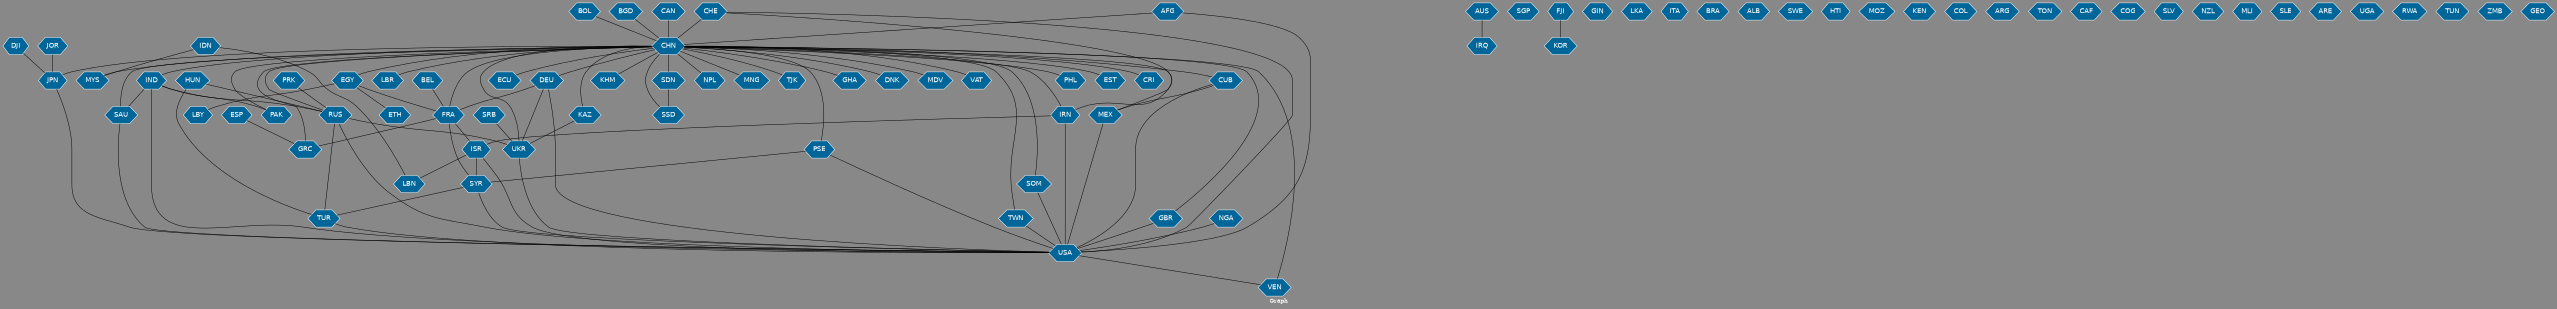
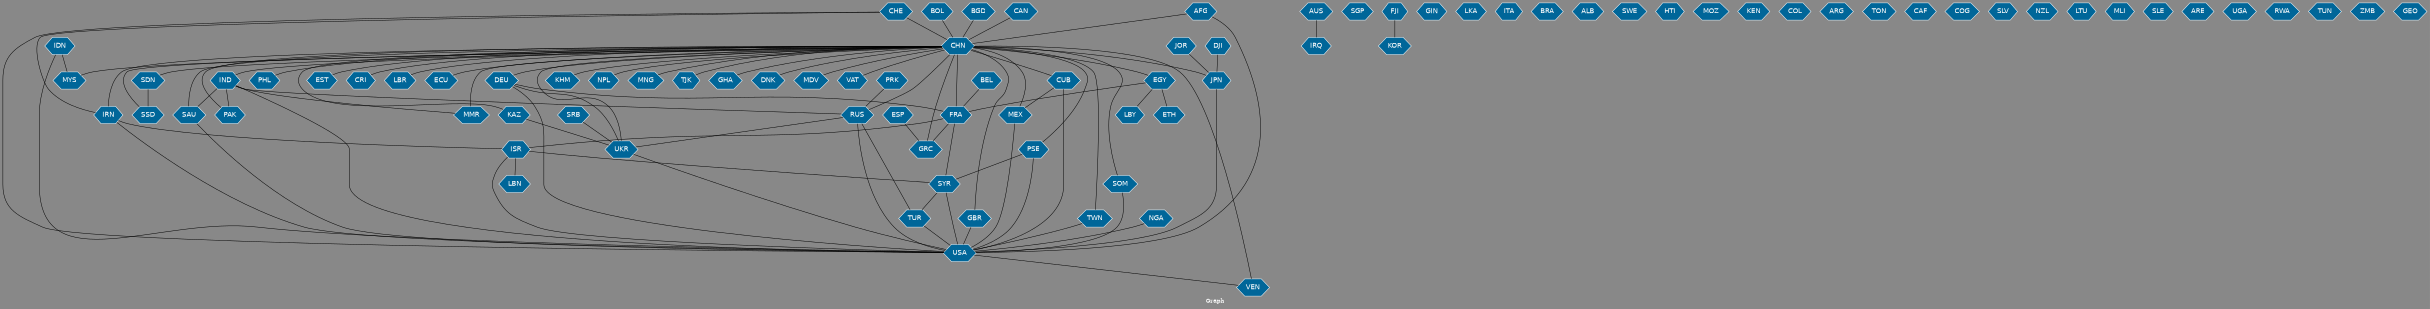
  graph {
    bgcolor="#888888"
    fontcolor=white
    fontsize=12
    label="Graph"
    node [color=white fillcolor="#006699" fontcolor=white fontname=Helvetica shape=hexagon style=filled]
    edge [arrowhead=open color=black fontcolor=white fontname=Courier fontsize=12 weight=1]
    n1 [label=CHN]
    n2 [label=UKR]
    n3 [label=IRN]
    n4 [label=GBR]
    n5 [label=MYS]
    n6 [label=VEN]
    n7 [label=JPN]
    n8 [label=PHL]
    n9 [label=EST]
    n10 [label=CRI]
    n11 [label=IND]
    n12 [label=RUS]
    n13 [label=SAU]
    n14 [label=FRA]
    n15 [label=EGY]
    n16 [label=KAZ]
    n17 [label=LBR]
    n18 [label=PAK]
    n19 [label=DEU]
    n20 [label=GRC]
    n21 [label=MEX]
    n22 [label=ECU]
    n23 [label=SSD]
    n24 [label=SDN]
    n25 [label=KHM]
    n26 [label=PSE]
+   n27 [label=MMR]
    n28 [label=TWN]
    n29 [label=NPL]
    n30 [label=MNG]
    n31 [label=TJK]
    n32 [label=SOM]
    n33 [label=GHA]
    n34 [label=DNK]
    n35 [label=MDV]
    n36 [label=VAT]
    n37 [label=CUB]
    n38 [label=USA]
    n39 [label=ISR]
    n40 [label=TUR]
    n41 [label=SYR]
    n42 [label=LBY]
    n43 [label=ETH]
    n44 [label=LBN]
    n45 [label=CHE]
    n46 [label=AUS]
    n47 [label=IRQ]
    n48 [label=SGP]
    n49 [label=KOR]
    n50 [label=GIN]
    n51 [label=SRB]
    n52 [label=FJI]
    n53 [label=LKA]
    n54 [label=IDN]
    n55 [label=ITA]
    n56 [label=BRA]
    n57 [label=ALB]
    n58 [label=PRK]
    n59 [label=DJI]
    n60 [label=AFG]
    n61 [label=SWE]
    n62 [label=HTI]
    n63 [label=MOZ]
    n64 [label=KEN]
    n65 [label=NGA]
    n66 [label=BGD]
    n67 [label=CAN]
-   n68 [label=HUN]
    n69 [label=COL]
    n70 [label=ESP]
    n71 [label=ARG]
    n72 [label=JOR]
    n73 [label=TON]
    n74 [label=CAF]
    n75 [label=BEL]
    n76 [label=COG]
    n77 [label=SLV]
    n78 [label=NZL]
+   n79 [label=LTU]
    n80 [label=MLI]
    n81 [label=SLE]
    n82 [label=BOL]
    n83 [label=ARE]
    n84 [label=UGA]
    n85 [label=RWA]
    n86 [label=TUN]
    n87 [label=ZMB]
    n88 [label=GEO]
    n1 -- n2 [weight=2]
    n1 -- n3
    n1 -- n4
    n1 -- n5 [weight=6]
    n1 -- n6 [weight=2]
    n1 -- n7 [weight=16]
    n1 -- n8
    n1 -- n9
    n1 -- n10 [weight=2]
    n1 -- n11 [weight=4]
    n1 -- n12 [weight=5]
    n1 -- n13
    n1 -- n14 [weight=8]
    n1 -- n15
    n1 -- n16
    n1 -- n17
    n1 -- n18 [weight=2]
    n1 -- n19
    n1 -- n20 [weight=3]
    n1 -- n21
    n1 -- n22 [weight=3]
    n1 -- n23 [weight=2]
    n1 -- n24 [weight=4]
    n1 -- n25 [weight=4]
    n1 -- n26
+   n1 -- n27 [weight=4]
    n1 -- n28
    n1 -- n29
    n1 -- n30
    n1 -- n31
    n1 -- n32
    n1 -- n33
    n1 -- n34
    n1 -- n35
    n1 -- n36
    n1 -- n37 [weight=35]
    n2 -- n38 [weight=2]
    n3 -- n38 [weight=7]
    n3 -- n39
    n4 -- n38 [weight=2]
    n7 -- n38 [weight=3]
    n11 -- n12
    n11 -- n13
    n11 -- n18 [weight=2]
+   n11 -- n27
    n11 -- n38 [weight=9]
    n12 -- n2 [weight=3]
    n12 -- n38
    n12 -- n40
    n13 -- n38
    n14 -- n20
    n14 -- n39 [weight=2]
    n14 -- n41 [weight=2]
    n15 -- n14
    n15 -- n42
    n15 -- n43
    n16 -- n2
    n19 -- n2 [weight=2]
    n19 -- n14
    n19 -- n38 [weight=2]
    n21 -- n38
    n24 -- n23 [weight=5]
    n26 -- n38
    n26 -- n41
    n28 -- n38 [weight=2]
    n32 -- n38
    n37 -- n21
    n37 -- n38 [weight=14]
    n38 -- n6
    n39 -- n38
    n39 -- n41 [weight=2]
    n39 -- n44
    n40 -- n38
    n41 -- n38
    n41 -- n40
    n45 -- n1 [weight=5]
    n45 -- n3
    n45 -- n38
    n46 -- n47
    n51 -- n2
    n52 -- n49
    n54 -- n5
-   n54 -- n44
+   n54 -- n38
    n58 -- n12
    n59 -- n7
    n60 -- n1
    n60 -- n38
    n65 -- n38
    n66 -- n1
    n67 -- n1 [weight=3]
-   n68 -- n12
-   n68 -- n40
    n70 -- n20 [weight=2]
    n72 -- n7 [weight=3]
    n75 -- n14
    n82 -- n1
  }
